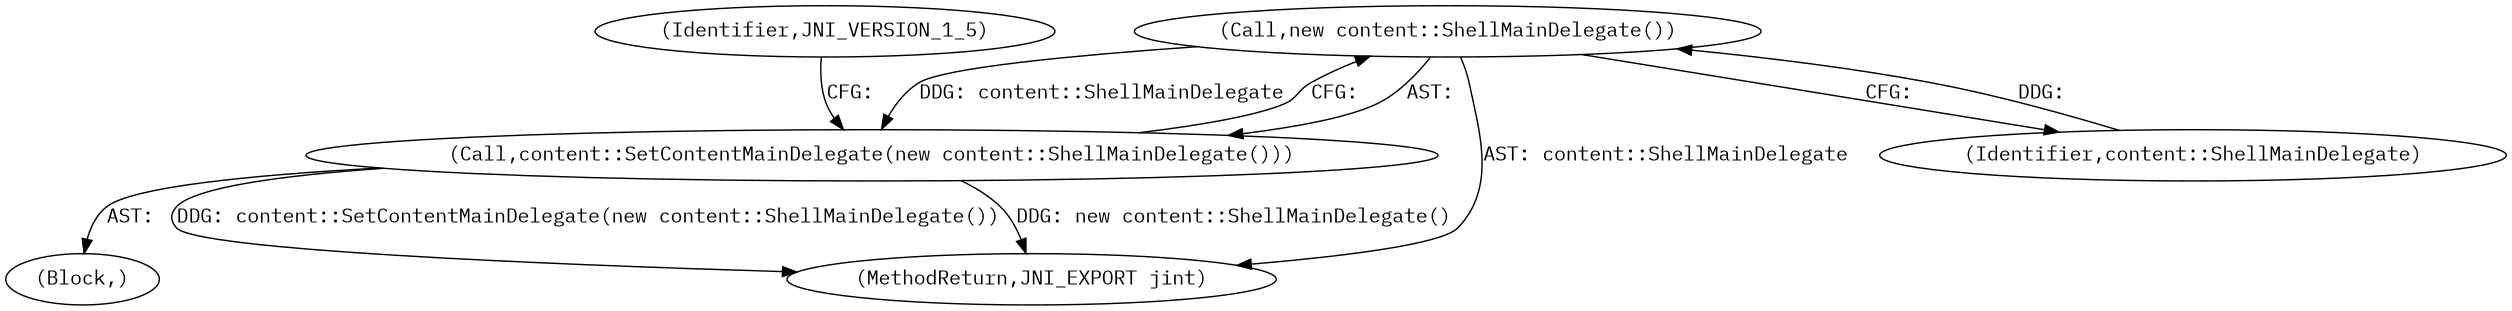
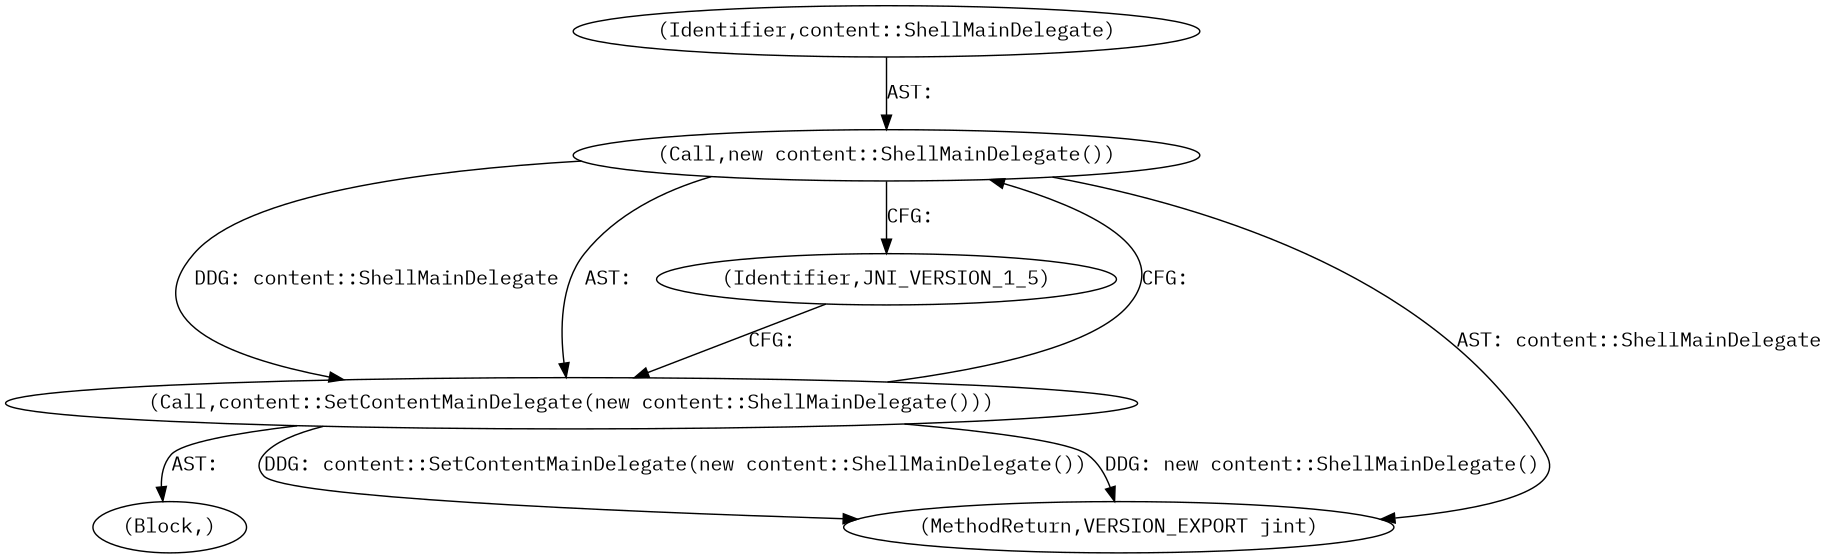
  digraph {
    fontname="IBM Plex Mono"
    node [fontname="IBM Plex Mono"]
    edge [fontname="IBM Plex Mono"]
    n1 [label="(Call,new content::ShellMainDelegate())"]
    n2 [label="(Call,content::SetContentMainDelegate(new content::ShellMainDelegate()))"]
-   n3 [label="(MethodReturn,JNI_EXPORT jint)"]
+   n3 [label="(MethodReturn,VERSION_EXPORT jint)"]
    n4 [label="(Identifier,content::ShellMainDelegate)"]
    n5 [label="(Block,)"]
    n6 [label="(Identifier,JNI_VERSION_1_5)"]
    n1 -> n2 [label="AST: "]
    n1 -> n2 [label="DDG: content::ShellMainDelegate"]
    n1 -> n3 [label="AST: content::ShellMainDelegate"]
-   n1 -> n4 [label="CFG: "]
+   n1 -> n6 [label="CFG: "]
    n2 -> n1 [label="CFG: "]
    n2 -> n3 [label="DDG: content::SetContentMainDelegate(new content::ShellMainDelegate())"]
    n2 -> n3 [label="DDG: new content::ShellMainDelegate()"]
    n2 -> n5 [label="AST: "]
-   n4 -> n1 [label="DDG: "]
+   n4 -> n1 [label="AST: "]
    n6 -> n2 [label="CFG: "]
  }
